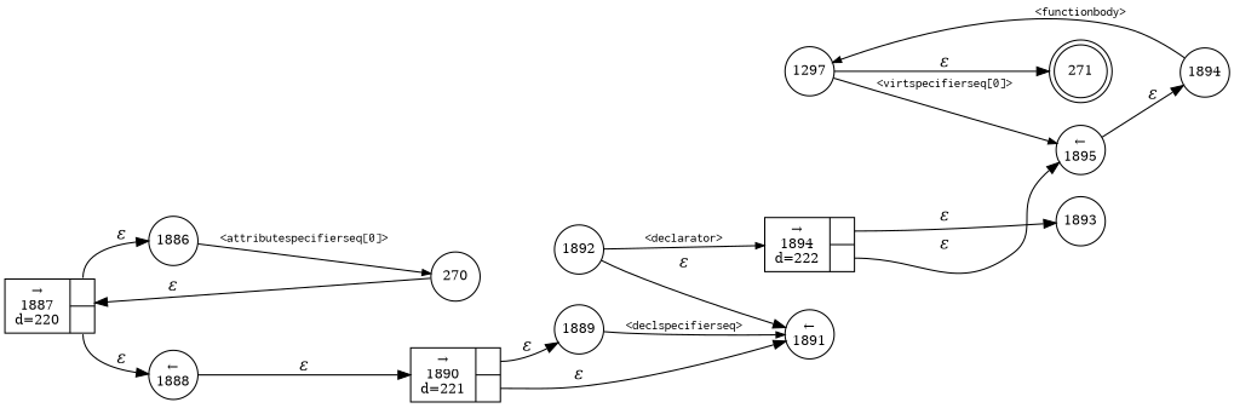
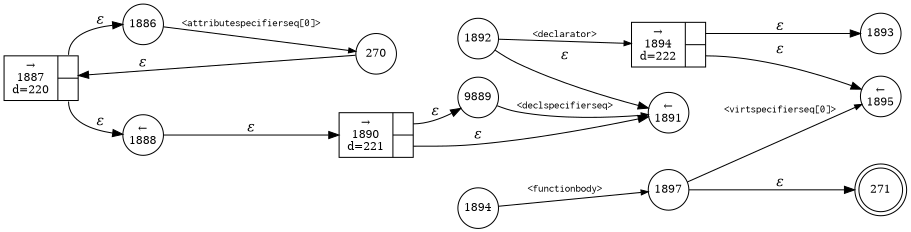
  digraph {
    rankdir=LR
    node [fixedsize=true fontsize=11 shape=circle peripheries=1]
    edge [fontname="Times-Italic"]
    n1 [label=271 shape=doublecircle width=.6 peripheries=""]
    n2 [label="&larr;\n1888" width=.55]
    n3 [fixedsize=false label="{&rarr;\n1890\nd=221|{<p0>|<p1>}}" shape=record]
-   n4 [label=1889 width=.55]
+   n4 [label=9889 width=.55]
    n5 [label="&larr;\n1891" width=.55]
    n6 [label=1892 width=.55]
    n7 [fixedsize=false label="{&rarr;\n1894\nd=222|{<p0>|<p1>}}" shape=record]
    n8 [label=1893 width=.55]
    n9 [label="&larr;\n1895" width=.55]
    n10 [label=1894 width=.55]
-   n11 [label=1297 width=.55]
+   n11 [label=1897 width=.55]
    n12 [label=270 width=.55]
    n13 [fixedsize=false label="{&rarr;\n1887\nd=220|{<p0>|<p1>}}" shape=record]
    n14 [label=1886 width=.55]
    n2 -> n3 [label="&epsilon;"]
    n3 -> n4 [label="&epsilon;" tailport=p0]
    n3 -> n5 [label="&epsilon;" tailport=p1]
    n4 -> n5 [arrowhead=normal arrowsize=.7 fontname=Courier fontsize=11 label="<declspecifierseq>"]
    n6 -> n5 [label="&epsilon;"]
    n6 -> n7 [arrowhead=normal arrowsize=.7 fontname=Courier fontsize=11 label="<declarator>"]
    n7 -> n8 [label="&epsilon;" tailport=p0]
    n7 -> n9 [label="&epsilon;" tailport=p1]
-   n9 -> n10 [label="&epsilon;"]
    n10 -> n11 [arrowhead=normal arrowsize=.7 fontname=Courier fontsize=11 label="<functionbody>"]
    n11 -> n1 [label="&epsilon;"]
    n11 -> n9 [arrowhead=normal arrowsize=.7 fontname=Courier fontsize=11 label="<virtspecifierseq[0]>"]
    n12 -> n13 [label="&epsilon;"]
    n13 -> n2 [label="&epsilon;" tailport=p1]
    n13 -> n14 [label="&epsilon;" tailport=p0]
    n14 -> n12 [arrowhead=normal arrowsize=.7 fontname=Courier fontsize=11 label="<attributespecifierseq[0]>"]
  }
